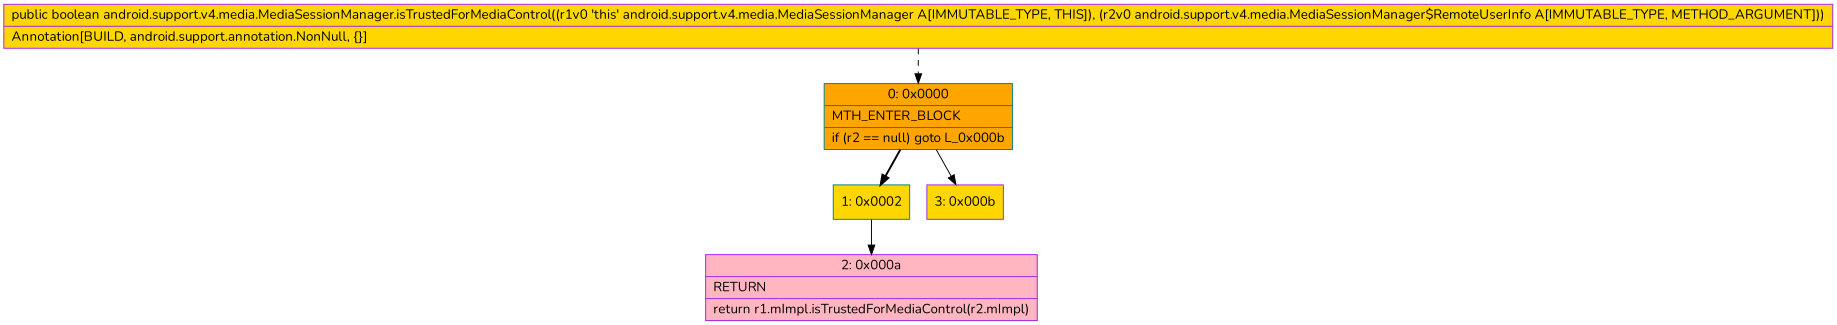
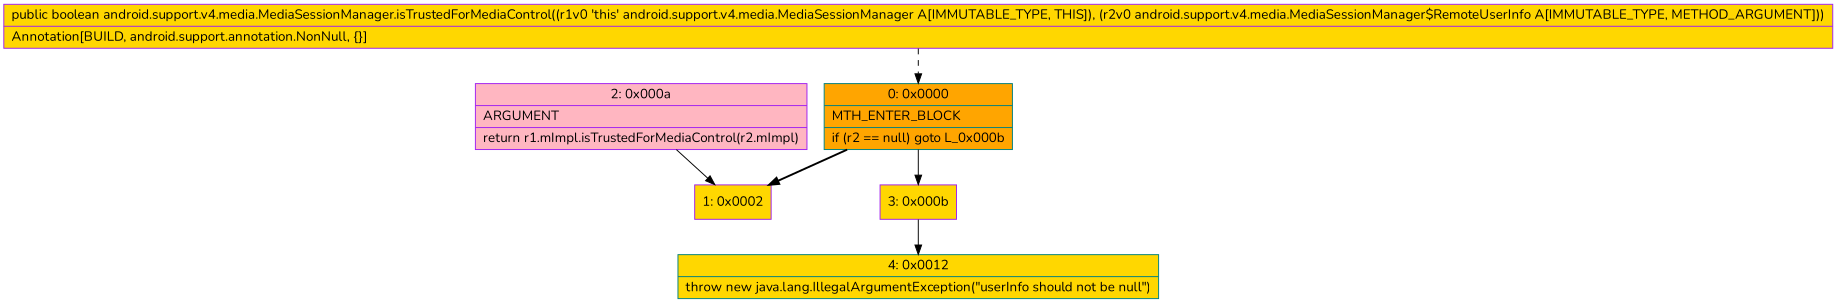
  digraph {
    fontname=Nunito
    node [color=teal fillcolor=gold fontname=Nunito shape=record style=filled]
    edge [fontname=Nunito style=solid]
    n1 [fillcolor=orange label="{0\:\ 0x0000|MTH_ENTER_BLOCK\l|if (r2 == null) goto L_0x000b\l}"]
-   n2 [label="{1\:\ 0x0002}"]
+   n2 [color=purple label="{1\:\ 0x0002}"]
    n3 [color=purple label="{3\:\ 0x000b}"]
-   n4 [color=purple fillcolor=lightpink label="{2\:\ 0x000a|RETURN\l|return r1.mImpl.isTrustedForMediaControl(r2.mImpl)\l}"]
+   n4 [color=purple fillcolor=lightpink label="{2\:\ 0x000a|ARGUMENT\l|return r1.mImpl.isTrustedForMediaControl(r2.mImpl)\l}"]
+   n5 [label="{4\:\ 0x0012|throw new java.lang.IllegalArgumentException(\"userInfo should not be null\")\l}"]
    n6 [color=purple label="{public boolean android.support.v4.media.MediaSessionManager.isTrustedForMediaControl((r1v0 'this' android.support.v4.media.MediaSessionManager A[IMMUTABLE_TYPE, THIS]), (r2v0 android.support.v4.media.MediaSessionManager$RemoteUserInfo A[IMMUTABLE_TYPE, METHOD_ARGUMENT]))  | Annotation[BUILD, android.support.annotation.NonNull, \{\}]\l}"]
    n1 -> n2 [style=bold]
    n1 -> n3
-   n2 -> n4
+   n4 -> n2
+   n3 -> n5
    n6 -> n1 [style=dashed]
  }
